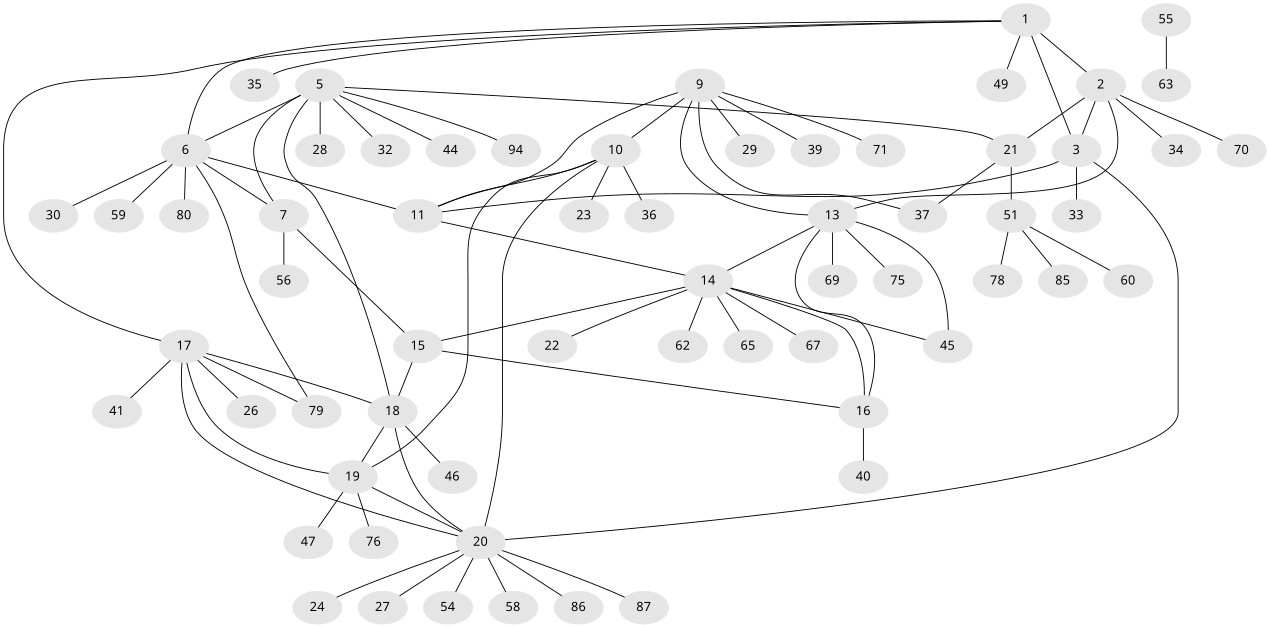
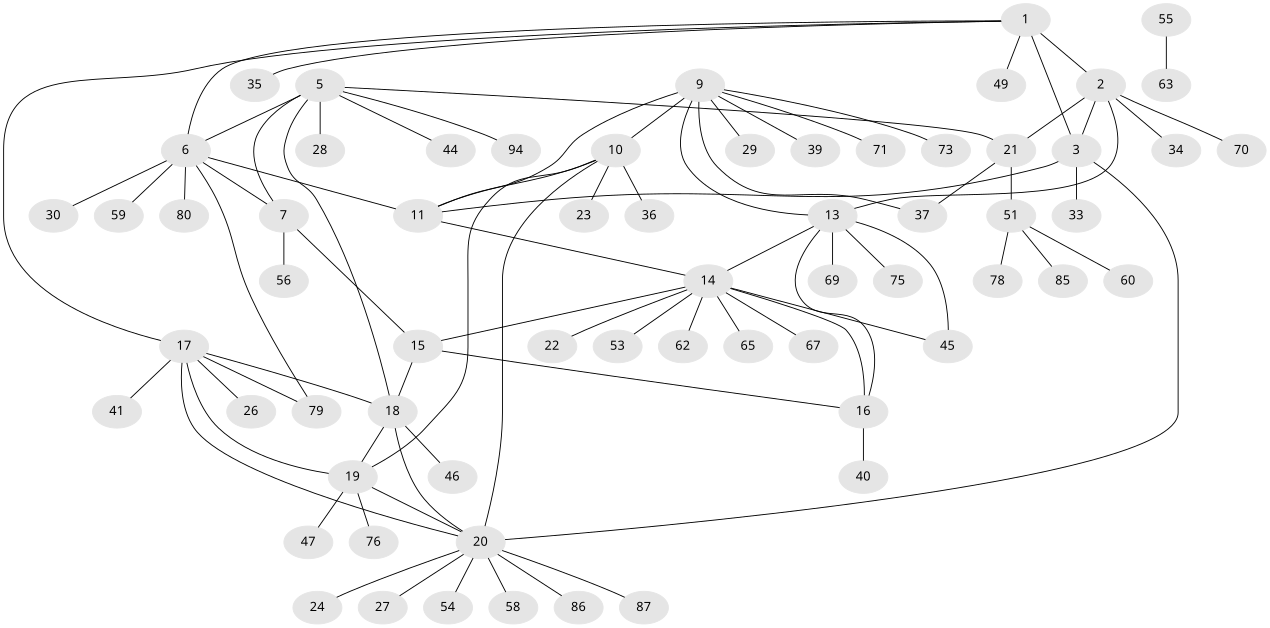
  graph {
    fontname="Noto Sans"
    node [color=gray90 fontname="Noto Sans" style=filled]
    edge [fontname="Noto Sans"]
    1 [super="+4"]
    2 [super="+61"]
    3
    6 [super="+68"]
    17 [super="+57"]
    35 [super="+88"]
    49
    13 [super="+82"]
    21
    34
    70
    11 [super="+86"]
    20 [super="+84"]
    33
    7 [super="+42"]
    30
    59
    79
    80
    18 [super="+76"]
    19 [super="+25"]
    26
    41
    14 [super="+72"]
    16 [super="+43"]
    69
    75
    45 [super="+50"]
    37 [super="+81"]
    51 [super="+52"]
    24
    27 [super="+31"]
    54
    58
    n35 [label=86]
    87
    5 [super="+8"]
    28
-   32
    44
    n41 [label=94 super="+66"]
    15
    56
    46
    9 [super="+48"]
    10 [super="+12"]
    29
    39
    71
+   73
    23
    36 [super="+74"]
    47
    n54 [label=76]
    55
    63
    22 [super="+38"]
+   53
    62
    65
    67
    40
    60
    78
    85
    1 -- 2 [weight=2]
    1 -- 3 [weight=2]
    1 -- 6
    1 -- 17
    1 -- 35
    1 -- 49
    2 -- 3
    2 -- 13
    2 -- 21
    2 -- 34
    2 -- 70
    3 -- 11
    3 -- 20
    3 -- 33
    6 -- 11
    6 -- 7
    6 -- 30
    6 -- 59
    6 -- 79
    6 -- 80
    17 -- 20
    17 -- 79
    17 -- 18
    17 -- 19
    17 -- 26
    17 -- 41
    13 -- 14
    13 -- 16
    13 -- 69
    13 -- 75
    13 -- 45
    21 -- 37
    21 -- 51
    11 -- 14
    20 -- 24
    20 -- 27
    20 -- 54
    20 -- 58
    20 -- n35
    20 -- 87
    7 -- 15 [weight=2]
    7 -- 56
    18 -- 20
    18 -- 19
    18 -- 46
    19 -- 20
    19 -- 47
    19 -- n54
    14 -- 16
    14 -- 45
    14 -- 15
    14 -- 22
+   14 -- 53
    14 -- 62
    14 -- 65
    14 -- 67
    16 -- 40
    51 -- 60
    51 -- 78
    51 -- 85
    5 -- 6 [weight=2]
    5 -- 21
    5 -- 7 [weight=2]
    5 -- 18
    5 -- 28
-   5 -- 32
    5 -- 44
    5 -- n41
    15 -- 18
    15 -- 16
    9 -- 13
    9 -- 11
    9 -- 37
    9 -- 10 [weight=2]
    9 -- 29
    9 -- 39
    9 -- 71
+   9 -- 73
    10 -- 11 [weight=2]
    10 -- 20 [weight=2]
    10 -- 19
    10 -- 23
    10 -- 36
    55 -- 63
  }
